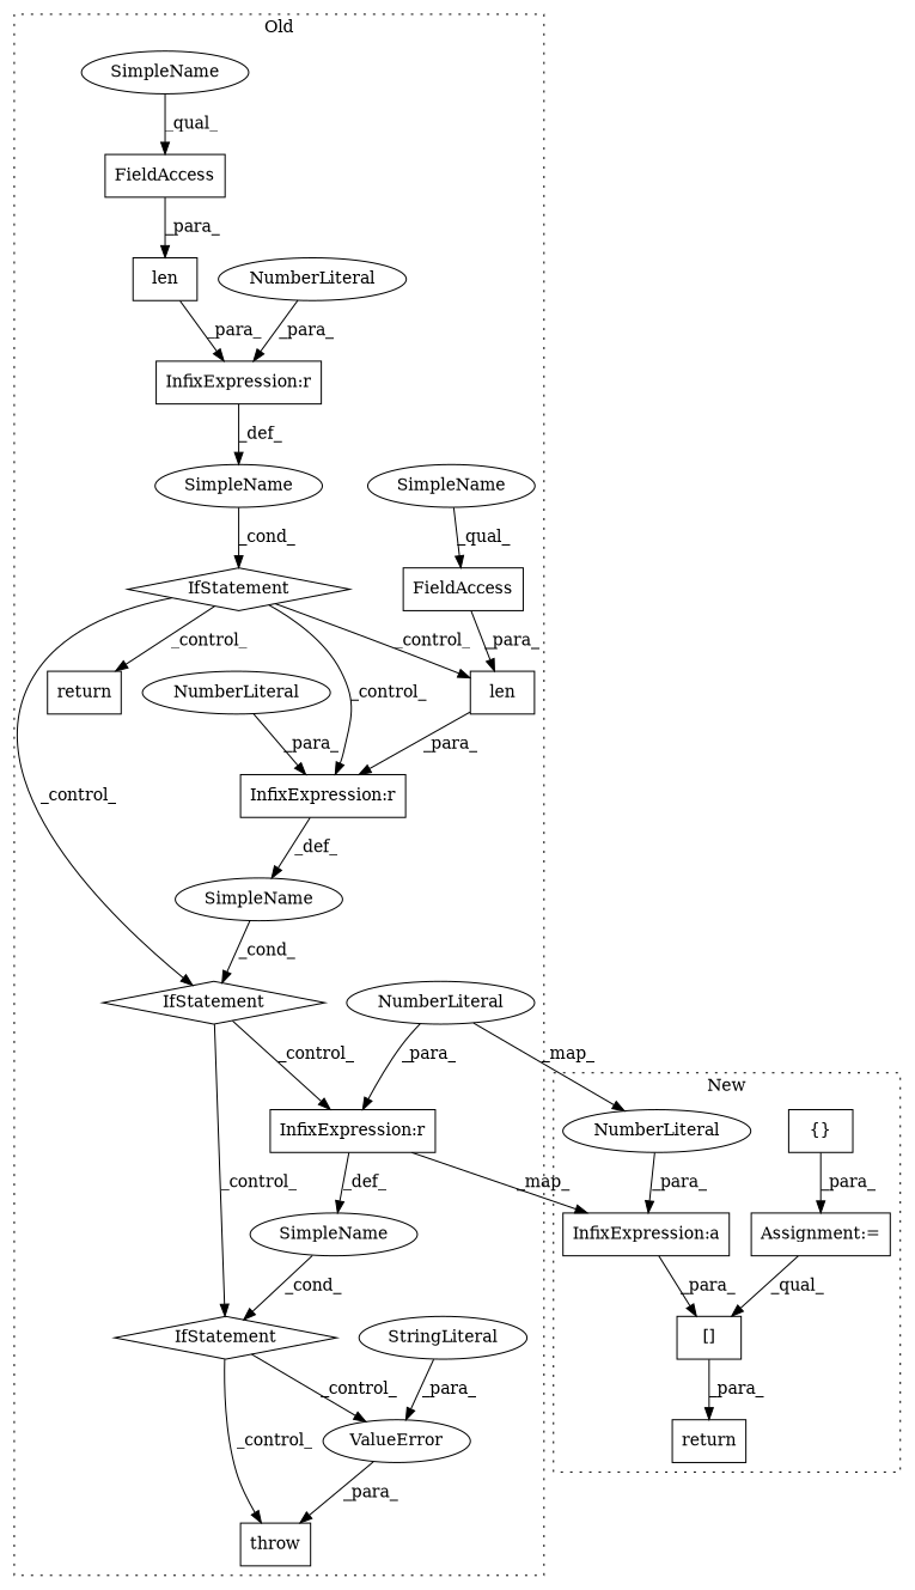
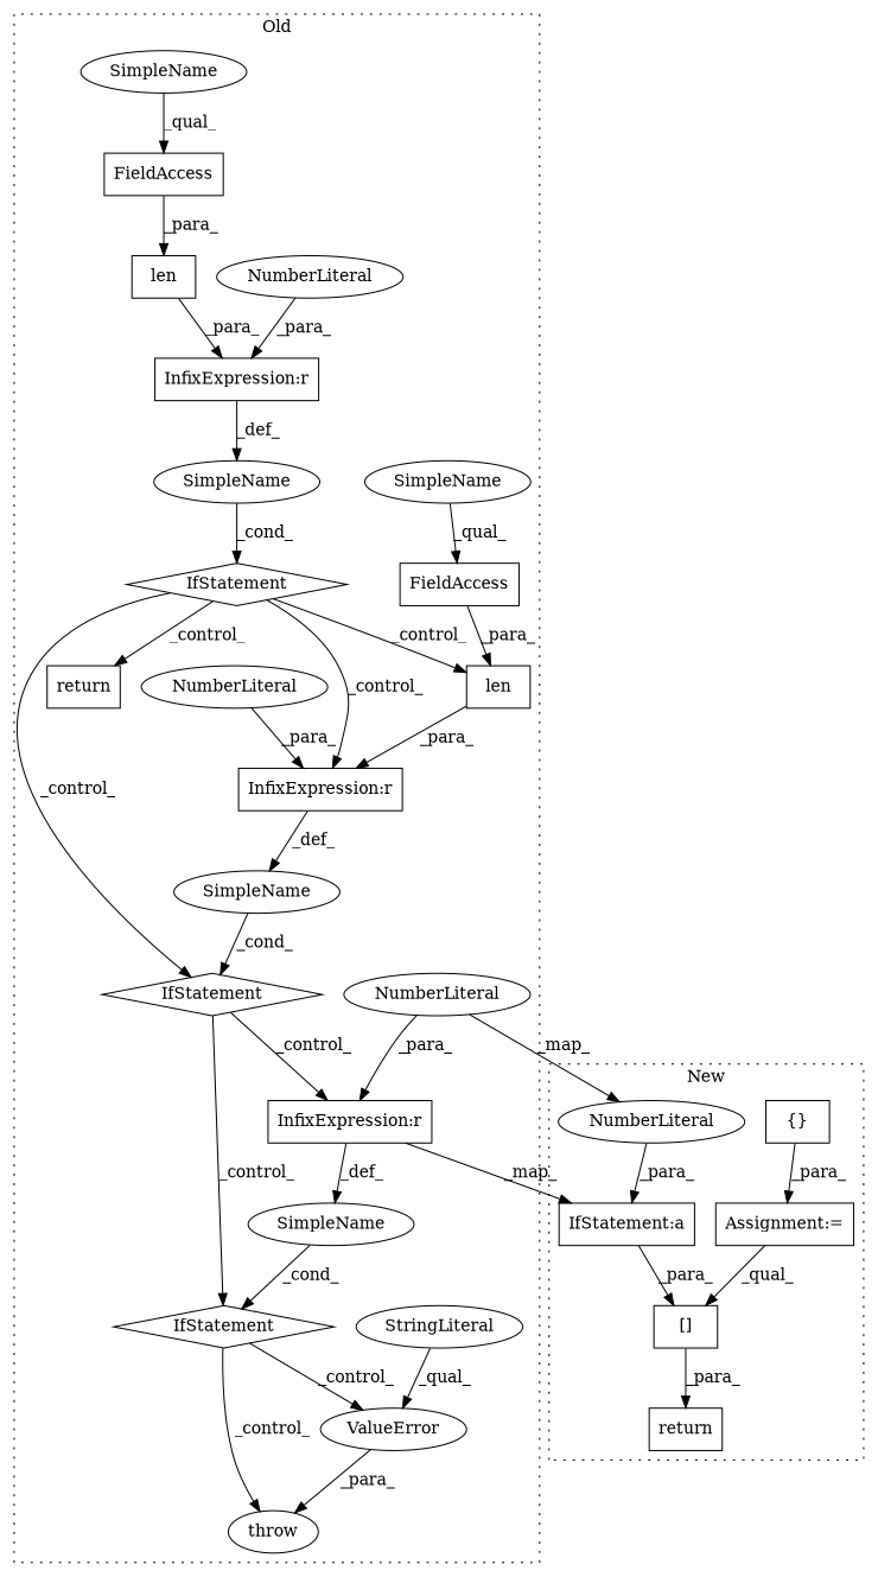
  digraph {
    node [a=42 l=4 shape=box]
    n1 [a=32 l="11,1" label=ValueError s="1536,1581" shape=ellipse]
-   n2 [a=53 l=6 label=throw s=1530]
+   n2 [a=53 l=6 label=throw s=1530 shape=ellipse]
    n3 [label=SimpleName shape=ellipse l=""]
    n4 [a=25 l="4,2" label=IfStatement s="1311,1341" shape=diamond]
    n5 [a=27 label="InfixExpression:r" s=1336]
    n6 [a=45 l=34 label=StringLiteral s=1547 shape=ellipse]
    n7 [a=34 l=1 label=NumberLiteral s=1340 shape=ellipse]
    n8 [a=32 l="4,1" label=len s="1315,1335"]
    n9 [a=25 l="4,2" label=IfStatement s="1206,1236" shape=diamond]
    n10 [label=SimpleName shape=ellipse l=""]
    n11 [a=27 label="InfixExpression:r" s=1231]
    n12 [a=32 l="4,1" label=len s="1210,1230"]
    n13 [a=25 l="4,2" label=IfStatement s="1413,1443" shape=diamond]
    n14 [a=34 l=1 label=NumberLiteral s=1235 shape=ellipse]
    n15 [label=SimpleName shape=ellipse l=""]
    n16 [a=27 label="InfixExpression:r" s=1438]
    n17 [a=22 l=16 label=FieldAccess s=1319]
    n18 [a=22 l=16 label=FieldAccess s=1214]
    n19 [a=34 l=1 label=NumberLiteral s=1442 shape=ellipse]
    n20 [a=41 l=14 label=return s=1246]
    n21 [label=SimpleName s=1214 shape=ellipse]
    n22 [label=SimpleName s=1319 shape=ellipse]
    n23 [a=2 l="10,1" label="[]" s="1534,1571"]
-   n24 [a=27 l=3 label="InfixExpression:a" s=1566]
+   n24 [a=27 l=3 label="IfStatement:a" s=1566]
    n25 [a=4 l="6,2" label="{}" s="1388,1519"]
    n26 [a=34 l=1 label=NumberLiteral s=1569 shape=ellipse]
    n27 [a=7 l=1 label="Assignment:=" s=1328]
    n28 [a=41 l=7 label=return s=1527]
    subgraph cluster_1 {
      label=Old
      style=dotted
      n1
      n2
      n3
      n4
      n5
      n6
      n7
      n8
      n9
      n10
      n11
      n12
      n13
      n14
      n15
      n16
      n17
      n18
      n19
      n20
      n21
      n22
    }
    subgraph cluster_2 {
      label=New
      style=dotted
      n23
      n24
      n25
      n26
      n27
      n28
    }
    n1 -> n2 [label=_para_]
    n3 -> n4 [label=_cond_]
    n4 -> n13 [label=_control_]
    n4 -> n16 [label=_control_]
    n5 -> n3 [label=_def_]
-   n6 -> n1 [label=_para_]
+   n6 -> n1 [label=_qual_]
    n7 -> n5 [label=_para_]
    n8 -> n5 [label=_para_]
    n9 -> n4 [label=_control_]
    n9 -> n5 [label=_control_]
    n9 -> n8 [label=_control_]
    n9 -> n20 [label=_control_]
    n10 -> n9 [label=_cond_]
    n11 -> n10 [label=_def_]
    n12 -> n11 [label=_para_]
    n13 -> n1 [label=_control_]
    n13 -> n2 [label=_control_]
    n14 -> n11 [label=_para_]
    n15 -> n13 [label=_cond_]
    n16 -> n15 [label=_def_]
    n16 -> n24 [label=_map_]
    n17 -> n8 [label=_para_]
    n18 -> n12 [label=_para_]
    n19 -> n16 [label=_para_]
    n19 -> n26 [label=_map_]
    n21 -> n18 [label=_qual_]
    n22 -> n17 [label=_qual_]
    n23 -> n28 [label=_para_]
    n24 -> n23 [label=_para_]
    n25 -> n27 [label=_para_]
    n26 -> n24 [label=_para_]
    n27 -> n23 [label=_qual_]
  }
